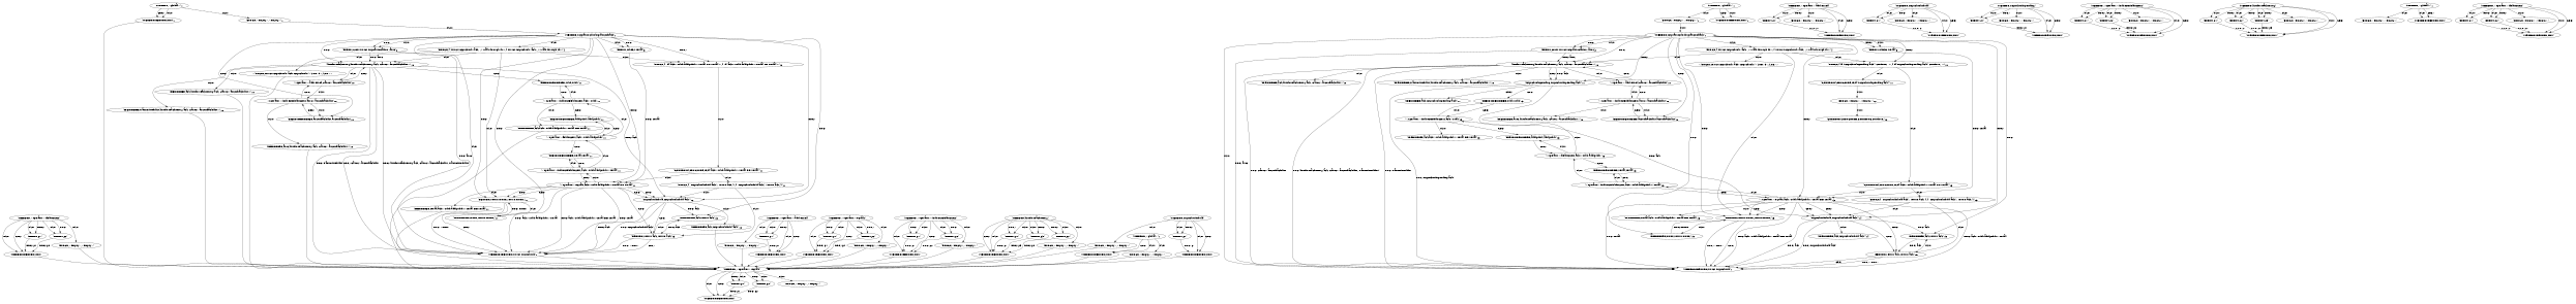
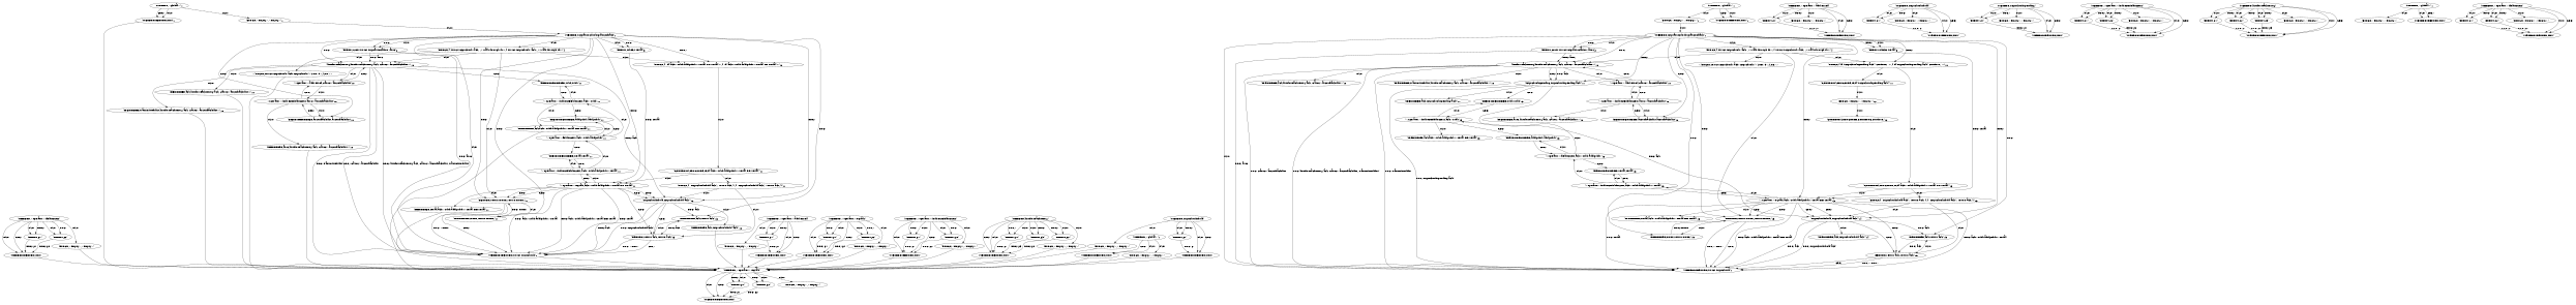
  digraph {
    n1 [label=<(METHOD,&lt;operator&gt;.fieldAccess)>]
    n2 [label=<(PARAM,p1)>]
    n3 [label=<(PARAM,p2)>]
    n4 [label=<(BLOCK,&lt;empty&gt;,&lt;empty&gt;)>]
    n5 [label=<(METHOD_RETURN,ANY)>]
    n6 [label=<(METHOD,&lt;operator&gt;.equals)>]
    n7 [label=<(PARAM,p1)>]
    n8 [label=<(PARAM,p2)>]
    n9 [label=<(BLOCK,&lt;empty&gt;,&lt;empty&gt;)>]
    n10 [label=<(METHOD_RETURN,ANY)>]
    n11 [label=<(METHOD,&lt;global&gt;)<SUB>1</SUB>>]
    n12 [label=<(BLOCK,&lt;empty&gt;,&lt;empty&gt;)<SUB>1</SUB>>]
    n13 [label=<(METHOD_RETURN,ANY)<SUB>1</SUB>>]
    n14 [label=<(METHOD,sctp_assoc_lookup_asconf_ack)<SUB>1</SUB>>]
    n15 [label=<(PARAM,const struct sctp_association *asoc)<SUB>2</SUB>>]
    n16 [label=<(PARAM,__be32 serial)<SUB>3</SUB>>]
    n17 [label=<(BLOCK,{ 	struct sctp_chunk *ack;  	/* Walk through th...,{ 	struct sctp_chunk *ack;  	/* Walk through th...)<SUB>4</SUB>>]
    n18 [label=<(list_for_each_entry,list_for_each_entry(ack, &amp;asoc-&gt;asconf_ack_list...)<SUB>10</SUB>>]
    n19 [label=<(FIELD_IDENTIFIER,asconf_ack_list,asconf_ack_list)<SUB>10</SUB>>]
    n20 [label=<(BLOCK,{  		if (ack-&gt;subh.addip_hdr-&gt;serial == serial)...,{  		if (ack-&gt;subh.addip_hdr-&gt;serial == serial)...)<SUB>10</SUB>>]
    n21 [label=<(&lt;operator&gt;.equals,ack-&gt;subh.addip_hdr-&gt;serial == serial)<SUB>11</SUB>>]
    n22 [label=<(sctp_chunk_hold,sctp_chunk_hold(ack))<SUB>12</SUB>>]
    n23 [label=<(IDENTIFIER,ack,return ack;)<SUB>13</SUB>>]
    n24 [label=<(RETURN,return NULL;,return NULL;)<SUB>17</SUB>>]
    n25 [label=<(IDENTIFIER,NULL,return NULL;)<SUB>17</SUB>>]
    n26 [label=<(METHOD_RETURN,struct sctp_chunk)<SUB>1</SUB>>]
    n27 [label="<(LOCAL,struct sctp_chunk* ack: sctp_chunk*)<SUB>5</SUB>>"]
    n28 [label=<(IDENTIFIER,ack,list_for_each_entry(ack, &amp;asoc-&gt;asconf_ack_list...)<SUB>10</SUB>>]
    n29 [label=<(&lt;operator&gt;.addressOf,&amp;asoc-&gt;asconf_ack_list)<SUB>10</SUB>>]
    n30 [label=<(IDENTIFIER,transmitted_list,list_for_each_entry(ack, &amp;asoc-&gt;asconf_ack_list...)<SUB>10</SUB>>]
    n31 [label=<(FIELD_IDENTIFIER,subh,subh)<SUB>11</SUB>>]
    n32 [label=<(&lt;operator&gt;.indirectFieldAccess,asoc-&gt;asconf_ack_list)<SUB>10</SUB>>]
    n33 [label=<(CONTROL_STRUCTURE,IF,if (ack-&gt;subh.addip_hdr-&gt;serial == serial))<SUB>11</SUB>>]
    n34 [label=<(&lt;operator&gt;.indirectFieldAccess,ack-&gt;subh.addip_hdr-&gt;serial)<SUB>11</SUB>>]
    n35 [label=<(IDENTIFIER,serial,ack-&gt;subh.addip_hdr-&gt;serial == serial)<SUB>11</SUB>>]
    n36 [label=<(RETURN,return ack;,return ack;)<SUB>13</SUB>>]
    n37 [label=<(IDENTIFIER,ack,sctp_chunk_hold(ack))<SUB>12</SUB>>]
    n38 [label=<(&lt;operator&gt;.indirectFieldAccess,ack-&gt;subh)<SUB>11</SUB>>]
    n39 [label=<(IDENTIFIER,asoc,list_for_each_entry(ack, &amp;asoc-&gt;asconf_ack_list...)<SUB>10</SUB>>]
    n40 [label=<(BLOCK,{  			sctp_chunk_hold(ack);  			return ack; 		},{  			sctp_chunk_hold(ack);  			return ack; 		})<SUB>11</SUB>>]
    n41 [label=<(&lt;operator&gt;.fieldAccess,ack-&gt;subh.addip_hdr)<SUB>11</SUB>>]
    n42 [label=<(FIELD_IDENTIFIER,serial,serial)<SUB>11</SUB>>]
    n43 [label=<(FIELD_IDENTIFIER,addip_hdr,addip_hdr)<SUB>11</SUB>>]
    n44 [label=<(IDENTIFIER,ack,ack-&gt;subh.addip_hdr-&gt;serial == serial)<SUB>11</SUB>>]
    n45 [label=<(METHOD,&lt;operator&gt;.addressOf)>]
    n46 [label=<(PARAM,p1)>]
    n47 [label=<(BLOCK,&lt;empty&gt;,&lt;empty&gt;)>]
    n48 [label=<(METHOD_RETURN,ANY)>]
    n49 [label=<(METHOD,&lt;operator&gt;.equals)>]
    n50 [label=<(PARAM,p1)>]
    n51 [label=<(PARAM,p2)>]
    n52 [label=<(BLOCK,&lt;empty&gt;,&lt;empty&gt;)>]
    n53 [label=<(METHOD_RETURN,ANY)>]
    n54 [label=<(METHOD,&lt;operator&gt;.indirectFieldAccess)>]
    n55 [label=<(PARAM,p1)>]
    n56 [label=<(PARAM,p2)>]
    n57 [label=<(BLOCK,&lt;empty&gt;,&lt;empty&gt;)>]
    n58 [label=<(METHOD_RETURN,ANY)>]
    n59 [label=<(METHOD,list_for_each_entry)>]
    n60 [label=<(PARAM,p1)>]
    n61 [label=<(PARAM,p2)>]
    n62 [label=<(PARAM,p3)>]
    n63 [label=<(BLOCK,&lt;empty&gt;,&lt;empty&gt;)>]
    n64 [label=<(METHOD_RETURN,ANY)>]
    n65 [label=<(METHOD,&lt;global&gt;)<SUB>1</SUB>>]
    n66 [label=<(BLOCK,&lt;empty&gt;,&lt;empty&gt;)>]
    n67 [label=<(METHOD_RETURN,ANY)>]
    n68 [label=<(METHOD,sctp_chunk_hold)>]
    n69 [label=<(PARAM,p1)>]
    n70 [label=<(BLOCK,&lt;empty&gt;,&lt;empty&gt;)>]
    n71 [label=<(METHOD_RETURN,ANY)>]
    n72 [label=<(METHOD,&lt;global&gt;)<SUB>1</SUB>>]
    n73 [label=<(BLOCK,&lt;empty&gt;,&lt;empty&gt;)<SUB>1</SUB>>]
    n74 [label=<(METHOD_RETURN,ANY)<SUB>1</SUB>>]
    n75 [label=<(METHOD,sctp_assoc_lookup_asconf_ack)<SUB>1</SUB>>]
    n76 [label=<(PARAM,const struct sctp_association *asoc)<SUB>2</SUB>>]
    n77 [label=<(PARAM,__be32 serial)<SUB>3</SUB>>]
    n78 [label=<(BLOCK,{ 	struct sctp_chunk *ack;  	/* Walk through th...,{ 	struct sctp_chunk *ack;  	/* Walk through th...)<SUB>4</SUB>>]
    n79 [label=<(list_for_each_entry,list_for_each_entry(ack, &amp;asoc-&gt;asconf_ack_list...)<SUB>10</SUB>>]
    n80 [label=<(FIELD_IDENTIFIER,asconf_ack_list,asconf_ack_list)<SUB>10</SUB>>]
    n81 [label=<(BLOCK,{ 		if (sctp_chunk_pending(ack)) 			continue;  ...,{ 		if (sctp_chunk_pending(ack)) 			continue;  ...)<SUB>10</SUB>>]
    n82 [label=<(sctp_chunk_pending,sctp_chunk_pending(ack))<SUB>11</SUB>>]
    n83 [label=<(&lt;operator&gt;.equals,ack-&gt;subh.addip_hdr-&gt;serial == serial)<SUB>13</SUB>>]
    n84 [label=<(sctp_chunk_hold,sctp_chunk_hold(ack))<SUB>14</SUB>>]
    n85 [label=<(IDENTIFIER,ack,return ack;)<SUB>15</SUB>>]
    n86 [label=<(RETURN,return NULL;,return NULL;)<SUB>19</SUB>>]
    n87 [label=<(IDENTIFIER,NULL,return NULL;)<SUB>19</SUB>>]
    n88 [label=<(METHOD_RETURN,struct sctp_chunk)<SUB>1</SUB>>]
    n89 [label="<(LOCAL,struct sctp_chunk* ack: sctp_chunk*)<SUB>5</SUB>>"]
    n90 [label=<(IDENTIFIER,ack,list_for_each_entry(ack, &amp;asoc-&gt;asconf_ack_list...)<SUB>10</SUB>>]
    n91 [label=<(&lt;operator&gt;.addressOf,&amp;asoc-&gt;asconf_ack_list)<SUB>10</SUB>>]
    n92 [label=<(IDENTIFIER,transmitted_list,list_for_each_entry(ack, &amp;asoc-&gt;asconf_ack_list...)<SUB>10</SUB>>]
    n93 [label=<(&lt;operator&gt;.indirectFieldAccess,asoc-&gt;asconf_ack_list)<SUB>10</SUB>>]
    n94 [label=<(CONTROL_STRUCTURE,IF,if (sctp_chunk_pending(ack)))<SUB>11</SUB>>]
    n95 [label=<(CONTROL_STRUCTURE,IF,if (ack-&gt;subh.addip_hdr-&gt;serial == serial))<SUB>13</SUB>>]
    n96 [label=<(IDENTIFIER,ack,sctp_chunk_pending(ack))<SUB>11</SUB>>]
    n97 [label=<(FIELD_IDENTIFIER,subh,subh)<SUB>13</SUB>>]
    n98 [label=<(&lt;operator&gt;.indirectFieldAccess,ack-&gt;subh.addip_hdr-&gt;serial)<SUB>13</SUB>>]
    n99 [label=<(IDENTIFIER,serial,ack-&gt;subh.addip_hdr-&gt;serial == serial)<SUB>13</SUB>>]
    n100 [label=<(RETURN,return ack;,return ack;)<SUB>15</SUB>>]
    n101 [label=<(IDENTIFIER,ack,sctp_chunk_hold(ack))<SUB>14</SUB>>]
    n102 [label=<(IDENTIFIER,asoc,list_for_each_entry(ack, &amp;asoc-&gt;asconf_ack_list...)<SUB>10</SUB>>]
    n103 [label=<(BLOCK,&lt;empty&gt;,&lt;empty&gt;)<SUB>12</SUB>>]
    n104 [label=<(BLOCK,{  			sctp_chunk_hold(ack);  			return ack; 		},{  			sctp_chunk_hold(ack);  			return ack; 		})<SUB>13</SUB>>]
    n105 [label=<(CONTROL_STRUCTURE,CONTINUE,continue;)<SUB>12</SUB>>]
    n106 [label=<(&lt;operator&gt;.indirectFieldAccess,ack-&gt;subh)<SUB>13</SUB>>]
    n107 [label=<(&lt;operator&gt;.fieldAccess,ack-&gt;subh.addip_hdr)<SUB>13</SUB>>]
    n108 [label=<(FIELD_IDENTIFIER,serial,serial)<SUB>13</SUB>>]
    n109 [label=<(FIELD_IDENTIFIER,addip_hdr,addip_hdr)<SUB>13</SUB>>]
    n110 [label=<(IDENTIFIER,ack,ack-&gt;subh.addip_hdr-&gt;serial == serial)<SUB>13</SUB>>]
    n111 [label=<(METHOD,&lt;operator&gt;.addressOf)>]
    n112 [label=<(PARAM,p1)>]
    n113 [label=<(BLOCK,&lt;empty&gt;,&lt;empty&gt;)>]
    n114 [label=<(METHOD_RETURN,ANY)>]
    n115 [label=<(METHOD,sctp_chunk_hold)>]
    n116 [label=<(PARAM,p1)>]
    n117 [label=<(BLOCK,&lt;empty&gt;,&lt;empty&gt;)>]
    n118 [label=<(METHOD_RETURN,ANY)>]
    n119 [label=<(METHOD,sctp_chunk_pending)>]
    n120 [label=<(PARAM,p1)>]
    n121 [label=<(BLOCK,&lt;empty&gt;,&lt;empty&gt;)>]
    n122 [label=<(METHOD_RETURN,ANY)>]
    n123 [label=<(METHOD,&lt;operator&gt;.indirectFieldAccess)>]
    n124 [label=<(PARAM,p1)>]
    n125 [label=<(PARAM,p2)>]
    n126 [label=<(BLOCK,&lt;empty&gt;,&lt;empty&gt;)>]
    n127 [label=<(METHOD_RETURN,ANY)>]
    n128 [label=<(METHOD,list_for_each_entry)>]
    n129 [label=<(PARAM,p1)>]
    n130 [label=<(PARAM,p2)>]
    n131 [label=<(PARAM,p3)>]
    n132 [label=<(BLOCK,&lt;empty&gt;,&lt;empty&gt;)>]
    n133 [label=<(METHOD_RETURN,ANY)>]
    n134 [label=<(METHOD,&lt;global&gt;)<SUB>1</SUB>>]
    n135 [label=<(BLOCK,&lt;empty&gt;,&lt;empty&gt;)>]
    n136 [label=<(METHOD_RETURN,ANY)>]
    n137 [label=<(METHOD,&lt;operator&gt;.fieldAccess)>]
    n138 [label=<(PARAM,p1)>]
    n139 [label=<(PARAM,p2)>]
    n140 [label=<(BLOCK,&lt;empty&gt;,&lt;empty&gt;)>]
    n141 [label=<(METHOD_RETURN,ANY)>]
    n1 -> n2 [label="AST: "]
    n1 -> n2 [label="DDG: "]
    n1 -> n3 [label="AST: "]
    n1 -> n3 [label="DDG: "]
    n1 -> n4 [label="AST: "]
    n1 -> n5 [label="AST: "]
    n1 -> n5 [label="CFG: "]
    n2 -> n5 [label="DDG: p1"]
    n3 -> n5 [label="DDG: p2"]
    n4 -> n6
    n5 -> n6
    n6 -> n7 [label="AST: "]
    n6 -> n7 [label="DDG: "]
    n6 -> n8 [label="AST: "]
    n6 -> n8 [label="DDG: "]
    n6 -> n9 [label="AST: "]
    n6 -> n10 [label="AST: "]
    n6 -> n10 [label="CFG: "]
    n7 -> n10 [label="DDG: p1"]
    n8 -> n10 [label="DDG: p2"]
    n11 -> n12 [label="AST: "]
    n11 -> n13 [label="AST: "]
    n11 -> n13 [label="CFG: "]
    n12 -> n14 [label="AST: "]
    n13 -> n6
    n14 -> n15 [label="AST: "]
    n14 -> n15 [label="DDG: "]
    n14 -> n16 [label="AST: "]
    n14 -> n16 [label="DDG: "]
    n14 -> n17 [label="AST: "]
    n14 -> n18 [label="DDG: "]
    n14 -> n19 [label="CFG: "]
    n14 -> n20 [label="DDG: "]
    n14 -> n21 [label="DDG: "]
    n14 -> n22 [label="DDG: "]
    n14 -> n23 [label="DDG: "]
    n14 -> n24 [label="DDG: "]
    n14 -> n25 [label="DDG: "]
    n14 -> n26 [label="AST: "]
    n15 -> n18 [label="DDG: asoc"]
    n15 -> n26 [label="DDG: asoc"]
    n16 -> n21 [label="DDG: serial"]
    n17 -> n18 [label="AST: "]
    n17 -> n20 [label="AST: "]
    n17 -> n24 [label="AST: "]
    n17 -> n27 [label="AST: "]
    n18 -> n22 [label="DDG: ack"]
    n18 -> n26 [label="DDG: &amp;asoc-&gt;asconf_ack_list"]
    n18 -> n26 [label="DDG: list_for_each_entry(ack, &amp;asoc-&gt;asconf_ack_list, transmitted_list)"]
    n18 -> n26 [label="DDG: transmitted_list"]
    n18 -> n28 [label="AST: "]
    n18 -> n29 [label="AST: "]
    n18 -> n30 [label="AST: "]
    n18 -> n31 [label="CFG: "]
    n19 -> n32 [label="CFG: "]
    n20 -> n33 [label="AST: "]
    n21 -> n22 [label="CFG: "]
    n21 -> n22 [label="CDG: "]
    n21 -> n24 [label="CFG: "]
    n21 -> n24 [label="CDG: "]
    n21 -> n26 [label="DDG: ack-&gt;subh.addip_hdr-&gt;serial"]
    n21 -> n26 [label="DDG: serial"]
    n21 -> n26 [label="DDG: ack-&gt;subh.addip_hdr-&gt;serial == serial"]
    n21 -> n34 [label="AST: "]
    n21 -> n35 [label="AST: "]
    n21 -> n36 [label="CDG: "]
    n22 -> n23 [label="DDG: ack"]
    n22 -> n26 [label="DDG: ack"]
    n22 -> n26 [label="DDG: sctp_chunk_hold(ack)"]
    n22 -> n36 [label="CFG: "]
    n22 -> n37 [label="AST: "]
    n23 -> n36 [label="DDG: ack"]
    n24 -> n25 [label="AST: "]
    n24 -> n26 [label="CFG: "]
    n24 -> n26 [label="DDG: &lt;RET&gt;"]
    n25 -> n24 [label="DDG: NULL"]
    n26 -> n6
    n27 -> n6
    n28 -> n6
    n29 -> n18 [label="CFG: "]
    n29 -> n32 [label="AST: "]
    n30 -> n6
    n31 -> n38 [label="CFG: "]
    n32 -> n19 [label="AST: "]
    n32 -> n29 [label="CFG: "]
    n32 -> n39 [label="AST: "]
    n33 -> n21 [label="AST: "]
    n33 -> n40 [label="AST: "]
    n34 -> n21 [label="CFG: "]
    n34 -> n41 [label="AST: "]
    n34 -> n42 [label="AST: "]
    n35 -> n6
    n36 -> n23 [label="AST: "]
    n36 -> n26 [label="CFG: "]
    n36 -> n26 [label="DDG: &lt;RET&gt;"]
    n37 -> n6
    n38 -> n31 [label="AST: "]
    n38 -> n43 [label="CFG: "]
    n38 -> n44 [label="AST: "]
    n39 -> n6
    n40 -> n22 [label="AST: "]
    n40 -> n36 [label="AST: "]
    n41 -> n38 [label="AST: "]
    n41 -> n42 [label="CFG: "]
    n41 -> n43 [label="AST: "]
    n42 -> n34 [label="CFG: "]
    n43 -> n41 [label="CFG: "]
    n44 -> n6
    n45 -> n46 [label="AST: "]
    n45 -> n46 [label="DDG: "]
    n45 -> n47 [label="AST: "]
    n45 -> n48 [label="AST: "]
    n45 -> n48 [label="CFG: "]
    n46 -> n48 [label="DDG: p1"]
    n47 -> n6
    n48 -> n6
    n49 -> n50 [label="AST: "]
    n49 -> n50 [label="DDG: "]
    n49 -> n51 [label="AST: "]
    n49 -> n51 [label="DDG: "]
    n49 -> n52 [label="AST: "]
    n49 -> n53 [label="AST: "]
    n49 -> n53 [label="CFG: "]
    n50 -> n53 [label="DDG: p1"]
    n51 -> n53 [label="DDG: p2"]
    n52 -> n6
    n53 -> n6
    n54 -> n55 [label="AST: "]
    n54 -> n55 [label="DDG: "]
    n54 -> n56 [label="AST: "]
    n54 -> n56 [label="DDG: "]
    n54 -> n57 [label="AST: "]
    n54 -> n58 [label="AST: "]
    n54 -> n58 [label="CFG: "]
    n55 -> n58 [label="DDG: p1"]
    n56 -> n58 [label="DDG: p2"]
    n57 -> n6
    n58 -> n6
    n59 -> n60 [label="AST: "]
    n59 -> n60 [label="DDG: "]
    n59 -> n61 [label="AST: "]
    n59 -> n61 [label="DDG: "]
    n59 -> n62 [label="AST: "]
    n59 -> n62 [label="DDG: "]
    n59 -> n63 [label="AST: "]
    n59 -> n64 [label="AST: "]
    n59 -> n64 [label="CFG: "]
    n60 -> n64 [label="DDG: p1"]
    n61 -> n64 [label="DDG: p2"]
    n62 -> n64 [label="DDG: p3"]
    n63 -> n6
    n64 -> n6
    n65 -> n66 [label="AST: "]
    n65 -> n67 [label="AST: "]
    n65 -> n67 [label="CFG: "]
    n66 -> n6
    n67 -> n6
    n68 -> n69 [label="AST: "]
    n68 -> n69 [label="DDG: "]
    n68 -> n70 [label="AST: "]
    n68 -> n71 [label="AST: "]
    n68 -> n71 [label="CFG: "]
    n69 -> n71 [label="DDG: p1"]
    n70 -> n6
    n71 -> n6
    n72 -> n73 [label="AST: "]
    n72 -> n74 [label="AST: "]
    n72 -> n74 [label="CFG: "]
    n73 -> n75 [label="AST: "]
    n75 -> n76 [label="AST: "]
    n75 -> n76 [label="DDG: "]
    n75 -> n77 [label="AST: "]
    n75 -> n77 [label="DDG: "]
    n75 -> n78 [label="AST: "]
    n75 -> n79 [label="DDG: "]
    n75 -> n80 [label="CFG: "]
    n75 -> n81 [label="DDG: "]
    n75 -> n82 [label="DDG: "]
    n75 -> n83 [label="DDG: "]
    n75 -> n84 [label="DDG: "]
    n75 -> n85 [label="DDG: "]
    n75 -> n86 [label="DDG: "]
    n75 -> n87 [label="DDG: "]
    n75 -> n88 [label="AST: "]
    n76 -> n79 [label="DDG: asoc"]
    n76 -> n88 [label="DDG: asoc"]
    n77 -> n83 [label="DDG: serial"]
    n78 -> n79 [label="AST: "]
    n78 -> n81 [label="AST: "]
    n78 -> n86 [label="AST: "]
    n78 -> n89 [label="AST: "]
    n79 -> n82 [label="CFG: "]
    n79 -> n82 [label="DDG: ack"]
    n79 -> n88 [label="DDG: &amp;asoc-&gt;asconf_ack_list"]
    n79 -> n88 [label="DDG: list_for_each_entry(ack, &amp;asoc-&gt;asconf_ack_list, transmitted_list)"]
    n79 -> n88 [label="DDG: transmitted_list"]
    n79 -> n90 [label="AST: "]
    n79 -> n91 [label="AST: "]
    n79 -> n92 [label="AST: "]
    n80 -> n93 [label="CFG: "]
    n81 -> n94 [label="AST: "]
    n81 -> n95 [label="AST: "]
    n82 -> n84 [label="DDG: ack"]
    n82 -> n88 [label="DDG: sctp_chunk_pending(ack)"]
-   n82 -> n96 [label="CDG: "]
+   n82 -> n96 [label="AST: "]
    n82 -> n97 [label="CFG: "]
    n83 -> n84 [label="CFG: "]
    n83 -> n84 [label="CDG: "]
    n83 -> n86 [label="CFG: "]
    n83 -> n86 [label="CDG: "]
    n83 -> n88 [label="DDG: ack-&gt;subh.addip_hdr-&gt;serial"]
    n83 -> n88 [label="DDG: serial"]
    n83 -> n88 [label="DDG: ack-&gt;subh.addip_hdr-&gt;serial == serial"]
    n83 -> n98 [label="AST: "]
    n83 -> n99 [label="AST: "]
    n83 -> n100 [label="CDG: "]
    n84 -> n85 [label="DDG: ack"]
    n84 -> n88 [label="DDG: ack"]
    n84 -> n88 [label="DDG: sctp_chunk_hold(ack)"]
    n84 -> n100 [label="CFG: "]
    n84 -> n101 [label="AST: "]
    n85 -> n100 [label="DDG: ack"]
    n86 -> n87 [label="AST: "]
    n86 -> n88 [label="CFG: "]
    n86 -> n88 [label="DDG: &lt;RET&gt;"]
    n87 -> n86 [label="DDG: NULL"]
    n91 -> n79 [label="CFG: "]
    n91 -> n93 [label="AST: "]
    n93 -> n80 [label="AST: "]
    n93 -> n91 [label="CFG: "]
    n93 -> n102 [label="AST: "]
    n94 -> n103 [label="AST: "]
    n95 -> n83 [label="AST: "]
    n95 -> n104 [label="AST: "]
    n97 -> n106 [label="CFG: "]
    n98 -> n83 [label="CFG: "]
    n98 -> n107 [label="AST: "]
    n98 -> n108 [label="AST: "]
    n100 -> n85 [label="AST: "]
    n100 -> n88 [label="CFG: "]
    n100 -> n88 [label="DDG: &lt;RET&gt;"]
    n103 -> n105 [label="AST: "]
    n104 -> n84 [label="AST: "]
    n104 -> n100 [label="AST: "]
    n106 -> n97 [label="AST: "]
    n106 -> n109 [label="CFG: "]
    n106 -> n110 [label="AST: "]
    n107 -> n106 [label="AST: "]
    n107 -> n108 [label="CFG: "]
    n107 -> n109 [label="AST: "]
    n108 -> n98 [label="CFG: "]
    n109 -> n107 [label="CFG: "]
    n111 -> n112 [label="AST: "]
    n111 -> n112 [label="DDG: "]
    n111 -> n113 [label="AST: "]
    n111 -> n114 [label="AST: "]
    n111 -> n114 [label="CFG: "]
    n112 -> n114 [label="DDG: p1"]
    n115 -> n116 [label="AST: "]
    n115 -> n116 [label="DDG: "]
    n115 -> n117 [label="AST: "]
    n115 -> n118 [label="AST: "]
    n115 -> n118 [label="CFG: "]
    n116 -> n118 [label="DDG: p1"]
    n119 -> n120 [label="AST: "]
    n119 -> n120 [label="DDG: "]
    n119 -> n121 [label="AST: "]
    n119 -> n122 [label="AST: "]
    n119 -> n122 [label="CFG: "]
    n120 -> n122 [label="DDG: p1"]
    n123 -> n124 [label="AST: "]
    n123 -> n124 [label="DDG: "]
    n123 -> n125 [label="AST: "]
    n123 -> n125 [label="DDG: "]
    n123 -> n126 [label="AST: "]
    n123 -> n127 [label="AST: "]
    n123 -> n127 [label="CFG: "]
    n124 -> n127 [label="DDG: p1"]
    n125 -> n127 [label="DDG: p2"]
    n128 -> n129 [label="AST: "]
    n128 -> n129 [label="DDG: "]
    n128 -> n130 [label="AST: "]
    n128 -> n130 [label="DDG: "]
    n128 -> n131 [label="AST: "]
    n128 -> n131 [label="DDG: "]
    n128 -> n132 [label="AST: "]
    n128 -> n133 [label="AST: "]
    n128 -> n133 [label="CFG: "]
    n129 -> n133 [label="DDG: p1"]
    n130 -> n133 [label="DDG: p2"]
    n131 -> n133 [label="DDG: p3"]
    n134 -> n135 [label="AST: "]
    n134 -> n136 [label="AST: "]
    n134 -> n136 [label="CFG: "]
    n137 -> n138 [label="AST: "]
    n137 -> n138 [label="DDG: "]
    n137 -> n139 [label="AST: "]
    n137 -> n139 [label="DDG: "]
    n137 -> n140 [label="AST: "]
    n137 -> n141 [label="AST: "]
    n137 -> n141 [label="CFG: "]
    n138 -> n141 [label="DDG: p1"]
    n139 -> n141 [label="DDG: p2"]
  }
